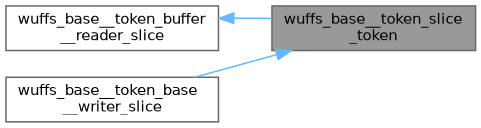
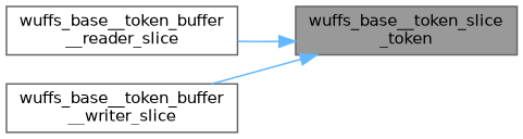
  digraph {
    rankdir=RL
    node [color=grey40 fillcolor=white fontname=Helvetica fontsize=10 shape=box style=filled]
    edge [color=steelblue1 dir=back fontname=Helvetica fontsize=10 labelfontname=Helvetica labelfontsize=10 style=solid]
    n1 [color=gray40 fillcolor=grey60 fontcolor=black height=0.2 label="wuffs_base__token_slice\l_token" width=0.4]
    n2 [height=0.2 label="wuffs_base__token_buffer\l__reader_slice" width=0.4]
-   n3 [height=0.2 label="wuffs_base__token_base\l__writer_slice" width=0.4]
-   n2 -> n1
+   n3 [height=0.2 label="wuffs_base__token_buffer\l__writer_slice" width=0.4]
+   n1 -> n2
    n1 -> n3
  }
